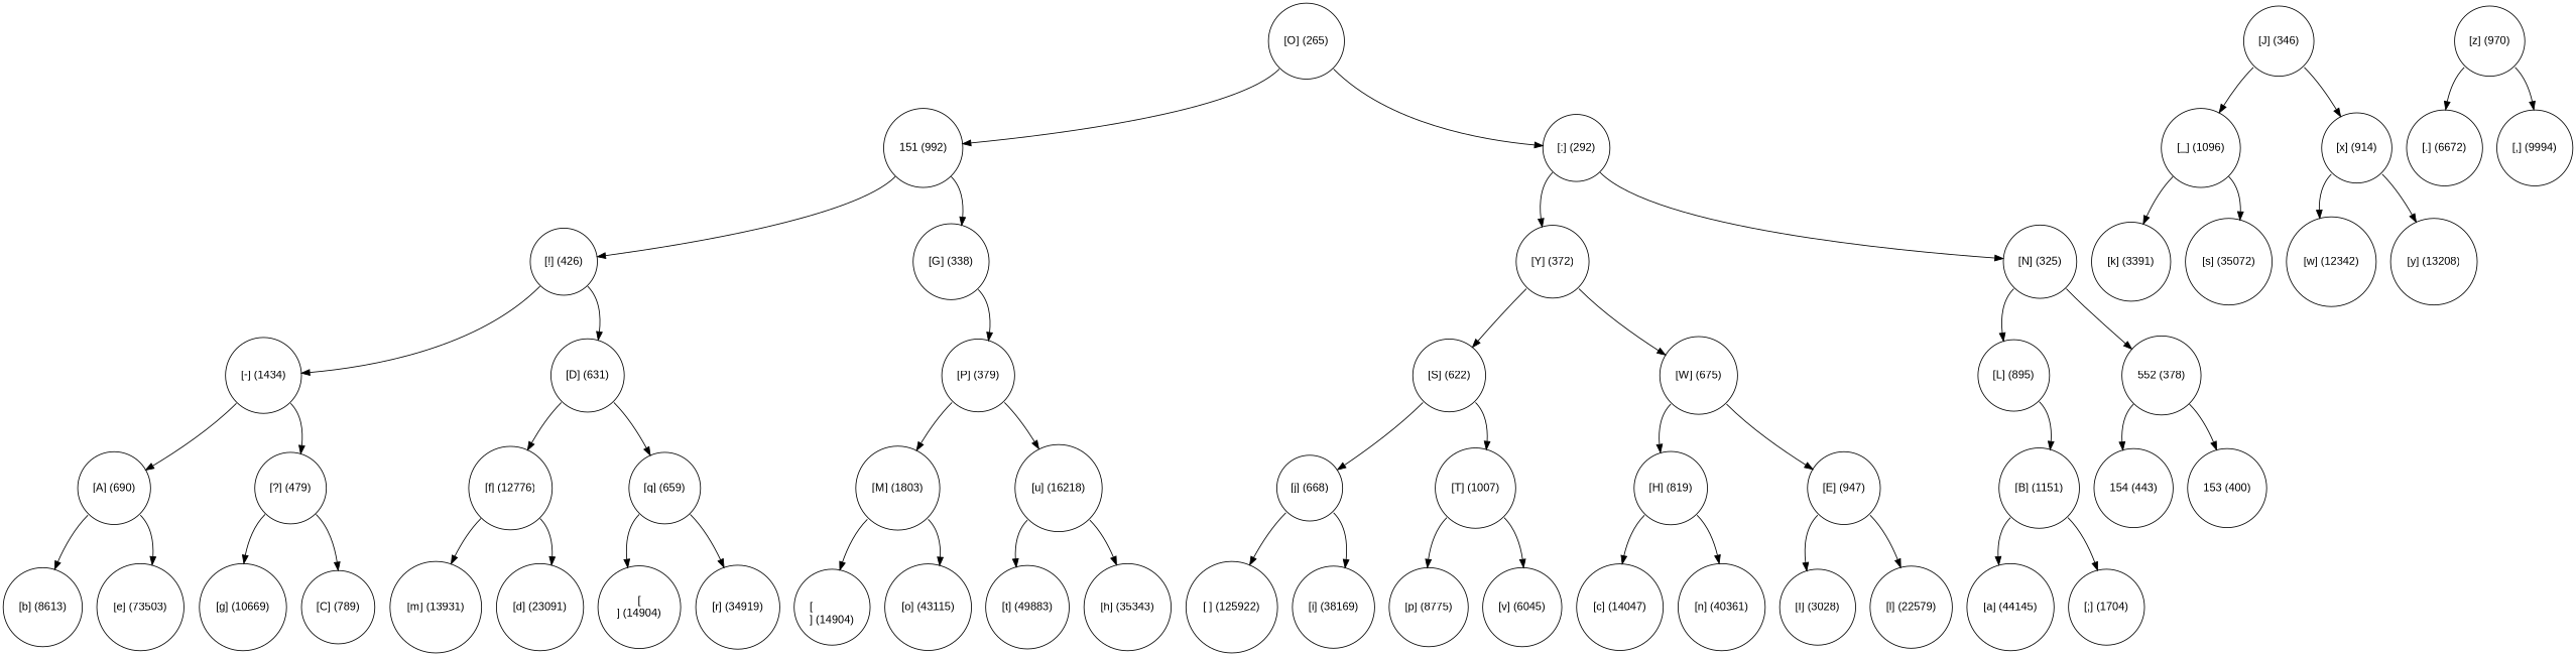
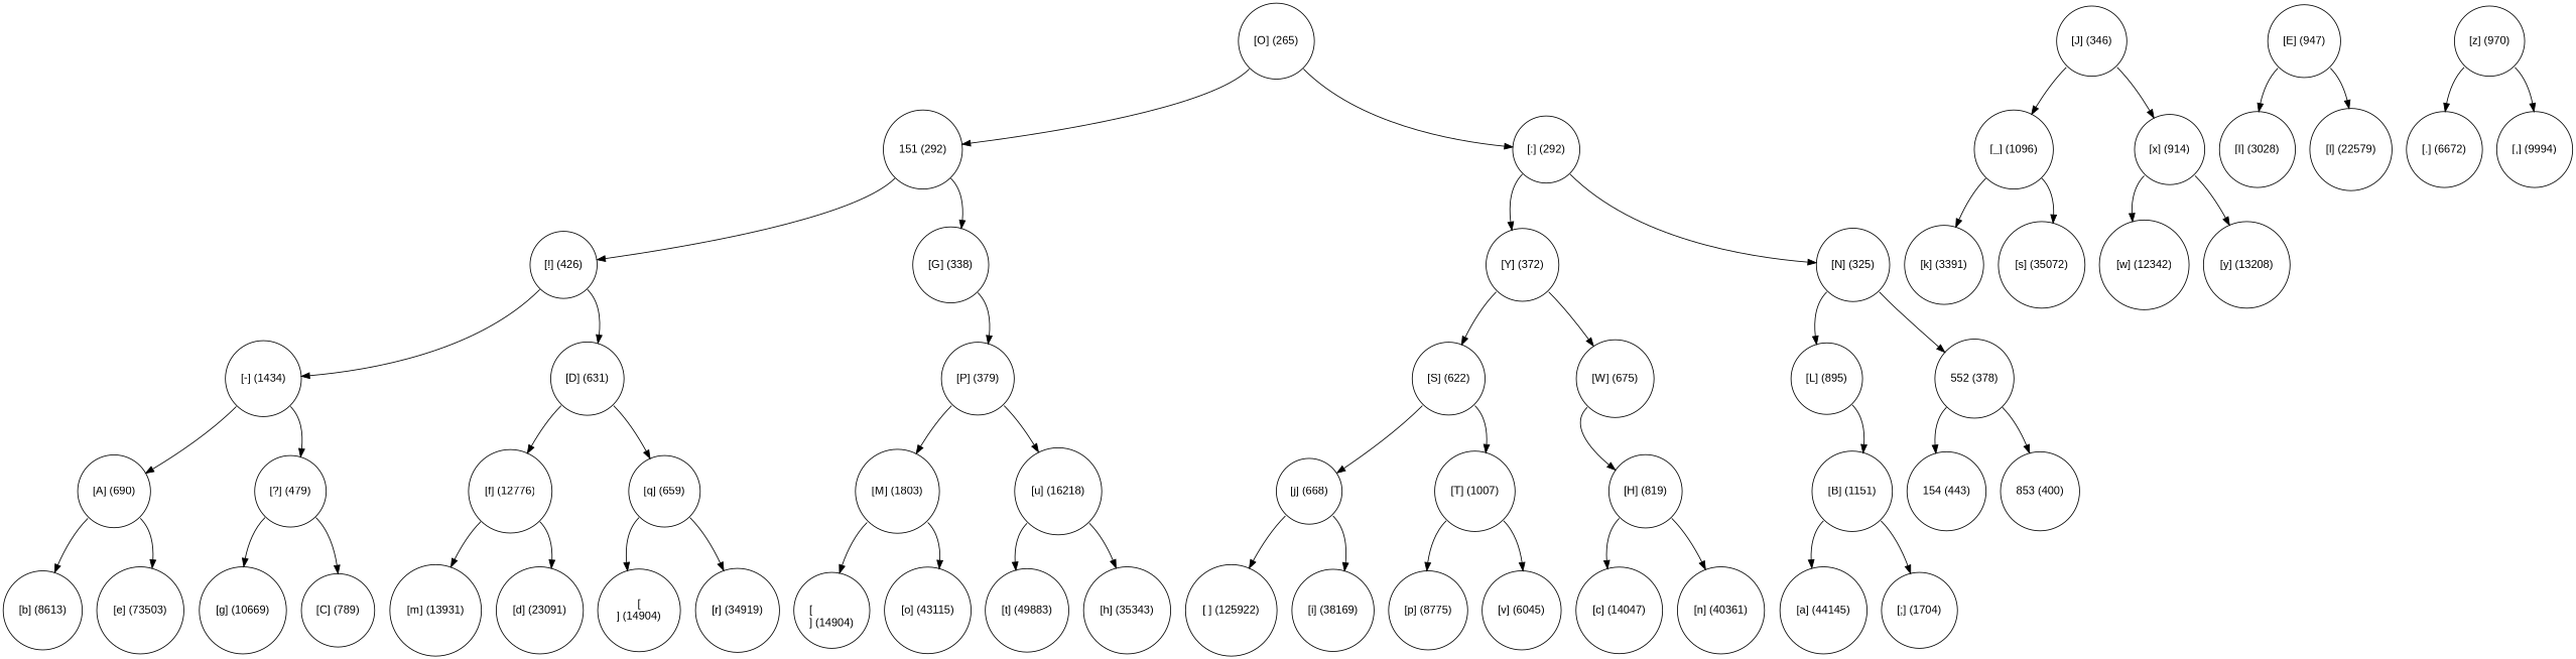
  digraph {
    node [fontname=Arial shape=circle]
    edge [tailport=se]
    n1 [label="[O] (265)" width=0.5]
-   n2 [label="151 (992)" width=0.5]
+   n2 [label="151 (292)" width=0.5]
    n3 [label="[:] (292)" width=0.5]
    n4 [label="[!] (426)" width=0.5]
    n5 [label="[G] (338)" width=0.5]
    n6 [label="[Y] (372)" width=0.5]
    n7 [label="[N] (325)" width=0.5]
    n8 [label="[-] (1434)" width=0.5]
    n9 [label="[D] (631)" width=0.5]
    n10 [label="[P] (379)" width=0.5]
    n11 [label="[A] (690)" width=0.5]
    n12 [label="[?] (479)" width=0.5]
    n13 [label="[f] (12776)" width=0.5]
    n14 [label="[q] (659)" width=0.5]
    n15 [label="[b] (8613)" width=0.5]
    n16 [label="[e] (73503)" width=0.5]
    n17 [label="[g] (10669)" width=0.5]
    n18 [label="[C] (789)" width=0.5]
    n19 [label="[m] (13931)" width=0.5]
    n20 [label="[d] (23091)" width=0.5]
    n21 [label="[\n] (14904)" width=0.5]
    n22 [label="[r] (34919)" width=0.5]
    n23 [label="[J] (346)" width=0.5]
    n24 [label="[_] (1096)" width=0.5]
    n25 [label="[x] (914)" width=0.5]
    n26 [label="[M] (1803)" width=0.5]
    n27 [label="[u] (16218)" width=0.5]
    n28 [label="[k] (3391)" width=0.5]
    n29 [label="[s] (35072)" width=0.5]
    n30 [label="[w] (12342)" width=0.5]
    n31 [label="[y] (13208)" width=0.5]
    n32 [label="[] (14904)" width=0.5]
    n33 [label="[o] (43115)" width=0.5]
    n34 [label="[t] (49883)" width=0.5]
    n35 [label="[h] (35343)" width=0.5]
    n36 [label="[S] (622)" width=0.5]
    n37 [label="[W] (675)" width=0.5]
    n38 [label="[L] (895)" width=0.5]
    n39 [label="552 (378)" width=0.5]
    n40 [label="[j] (668)" width=0.5]
    n41 [label="[T] (1007)" width=0.5]
    n42 [label="[H] (819)" width=0.5]
    n43 [label="[E] (947)" width=0.5]
    n44 [label="[ ] (125922)" width=0.5]
    n45 [label="[i] (38169)" width=0.5]
    n46 [label="[p] (8775)" width=0.5]
    n47 [label="[v] (6045)" width=0.5]
    n48 [label="[c] (14047)" width=0.5]
    n49 [label="[n] (40361)" width=0.5]
    n50 [label="[I] (3028)" width=0.5]
    n51 [label="[l] (22579)" width=0.5]
    n52 [label="[B] (1151)" width=0.5]
    n53 [label="154 (443)" width=0.5]
-   n54 [label="153 (400)" width=0.5]
+   n54 [label="853 (400)" width=0.5]
    n55 [label="[z] (970)" width=0.5]
    n56 [label="[.] (6672)" width=0.5]
    n57 [label="[,] (9994)" width=0.5]
    n58 [label="[a] (44145)" width=0.5]
    n59 [label="[;] (1704)" width=0.5]
    n1 -> n2 [tailport=sw]
    n1 -> n3
    n2 -> n4 [tailport=sw]
    n2 -> n5
    n3 -> n6 [tailport=sw]
    n3 -> n7
    n4 -> n8 [tailport=sw]
    n4 -> n9
    n5 -> n10
    n6 -> n36 [tailport=sw]
    n6 -> n37
    n7 -> n38 [tailport=sw]
    n7 -> n39
    n8 -> n11 [tailport=sw]
    n8 -> n12
    n9 -> n13 [tailport=sw]
    n9 -> n14
    n10 -> n26 [tailport=sw]
    n10 -> n27
    n11 -> n15 [tailport=sw]
    n11 -> n16
    n12 -> n17 [tailport=sw]
    n12 -> n18
    n13 -> n19 [tailport=sw]
    n13 -> n20
    n14 -> n21 [tailport=sw]
    n14 -> n22
    n23 -> n24 [tailport=sw]
    n23 -> n25
    n24 -> n28 [tailport=sw]
    n24 -> n29
    n25 -> n30 [tailport=sw]
    n25 -> n31
    n26 -> n32 [tailport=sw]
    n26 -> n33
    n27 -> n34 [tailport=sw]
    n27 -> n35
    n36 -> n40 [tailport=sw]
    n36 -> n41
    n37 -> n42 [tailport=sw]
-   n37 -> n43
    n38 -> n52
    n39 -> n53 [tailport=sw]
    n39 -> n54
    n40 -> n44 [tailport=sw]
    n40 -> n45
    n41 -> n46 [tailport=sw]
    n41 -> n47
    n42 -> n48 [tailport=sw]
    n42 -> n49
    n43 -> n50 [tailport=sw]
    n43 -> n51
    n52 -> n58 [tailport=sw]
    n52 -> n59
    n55 -> n56 [tailport=sw]
    n55 -> n57
  }
